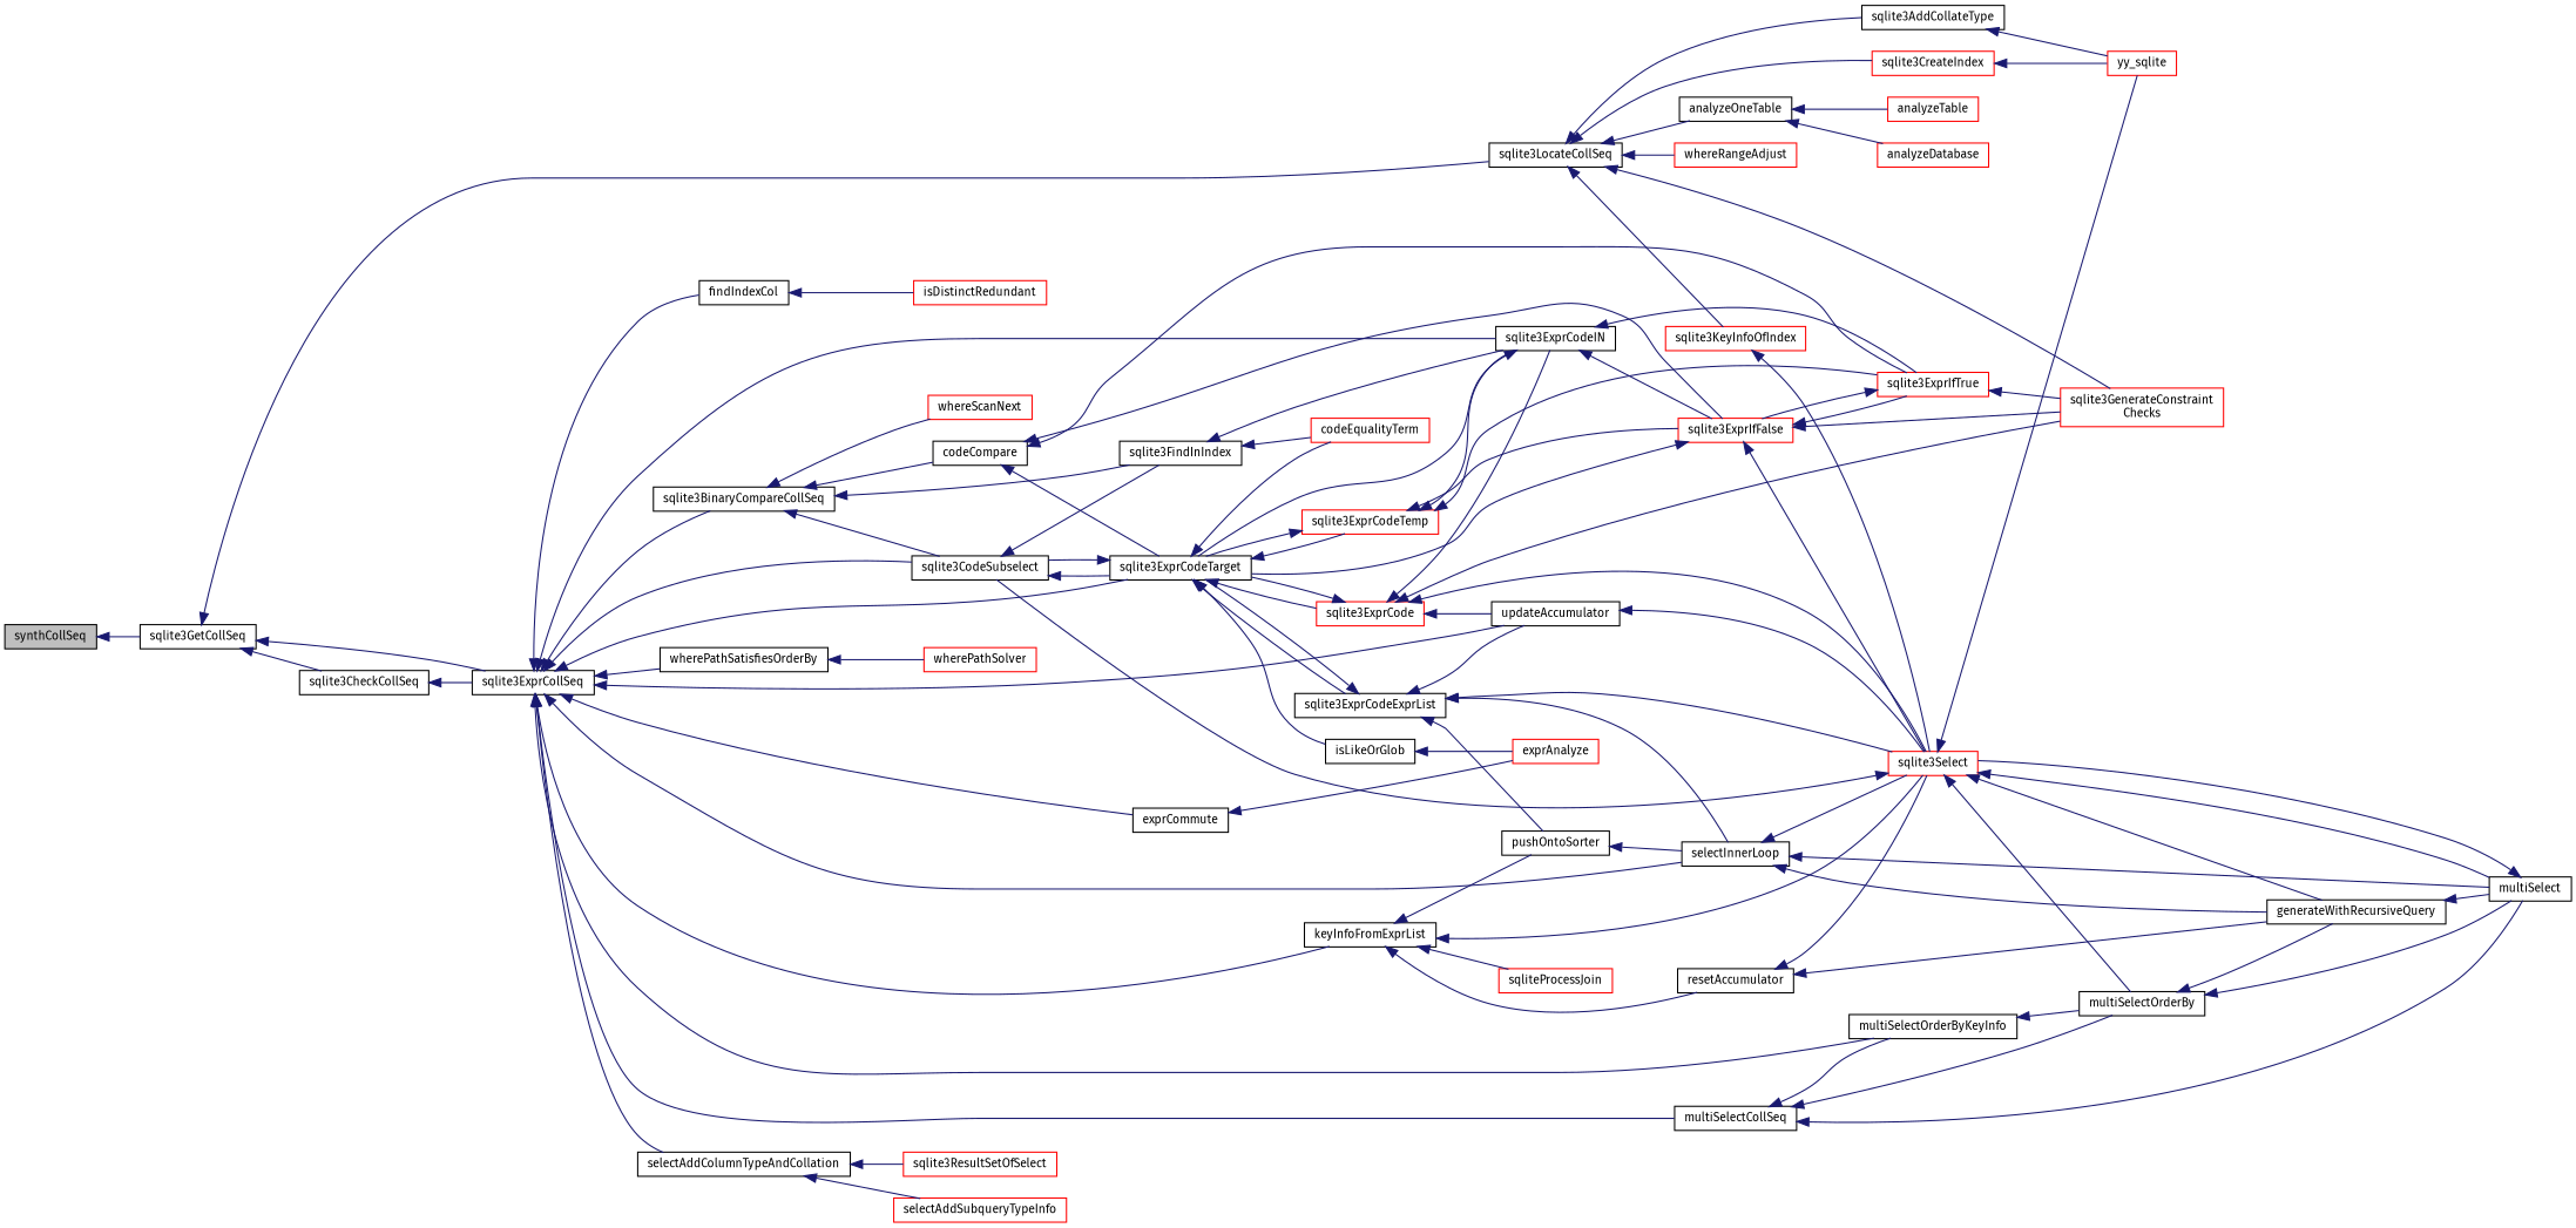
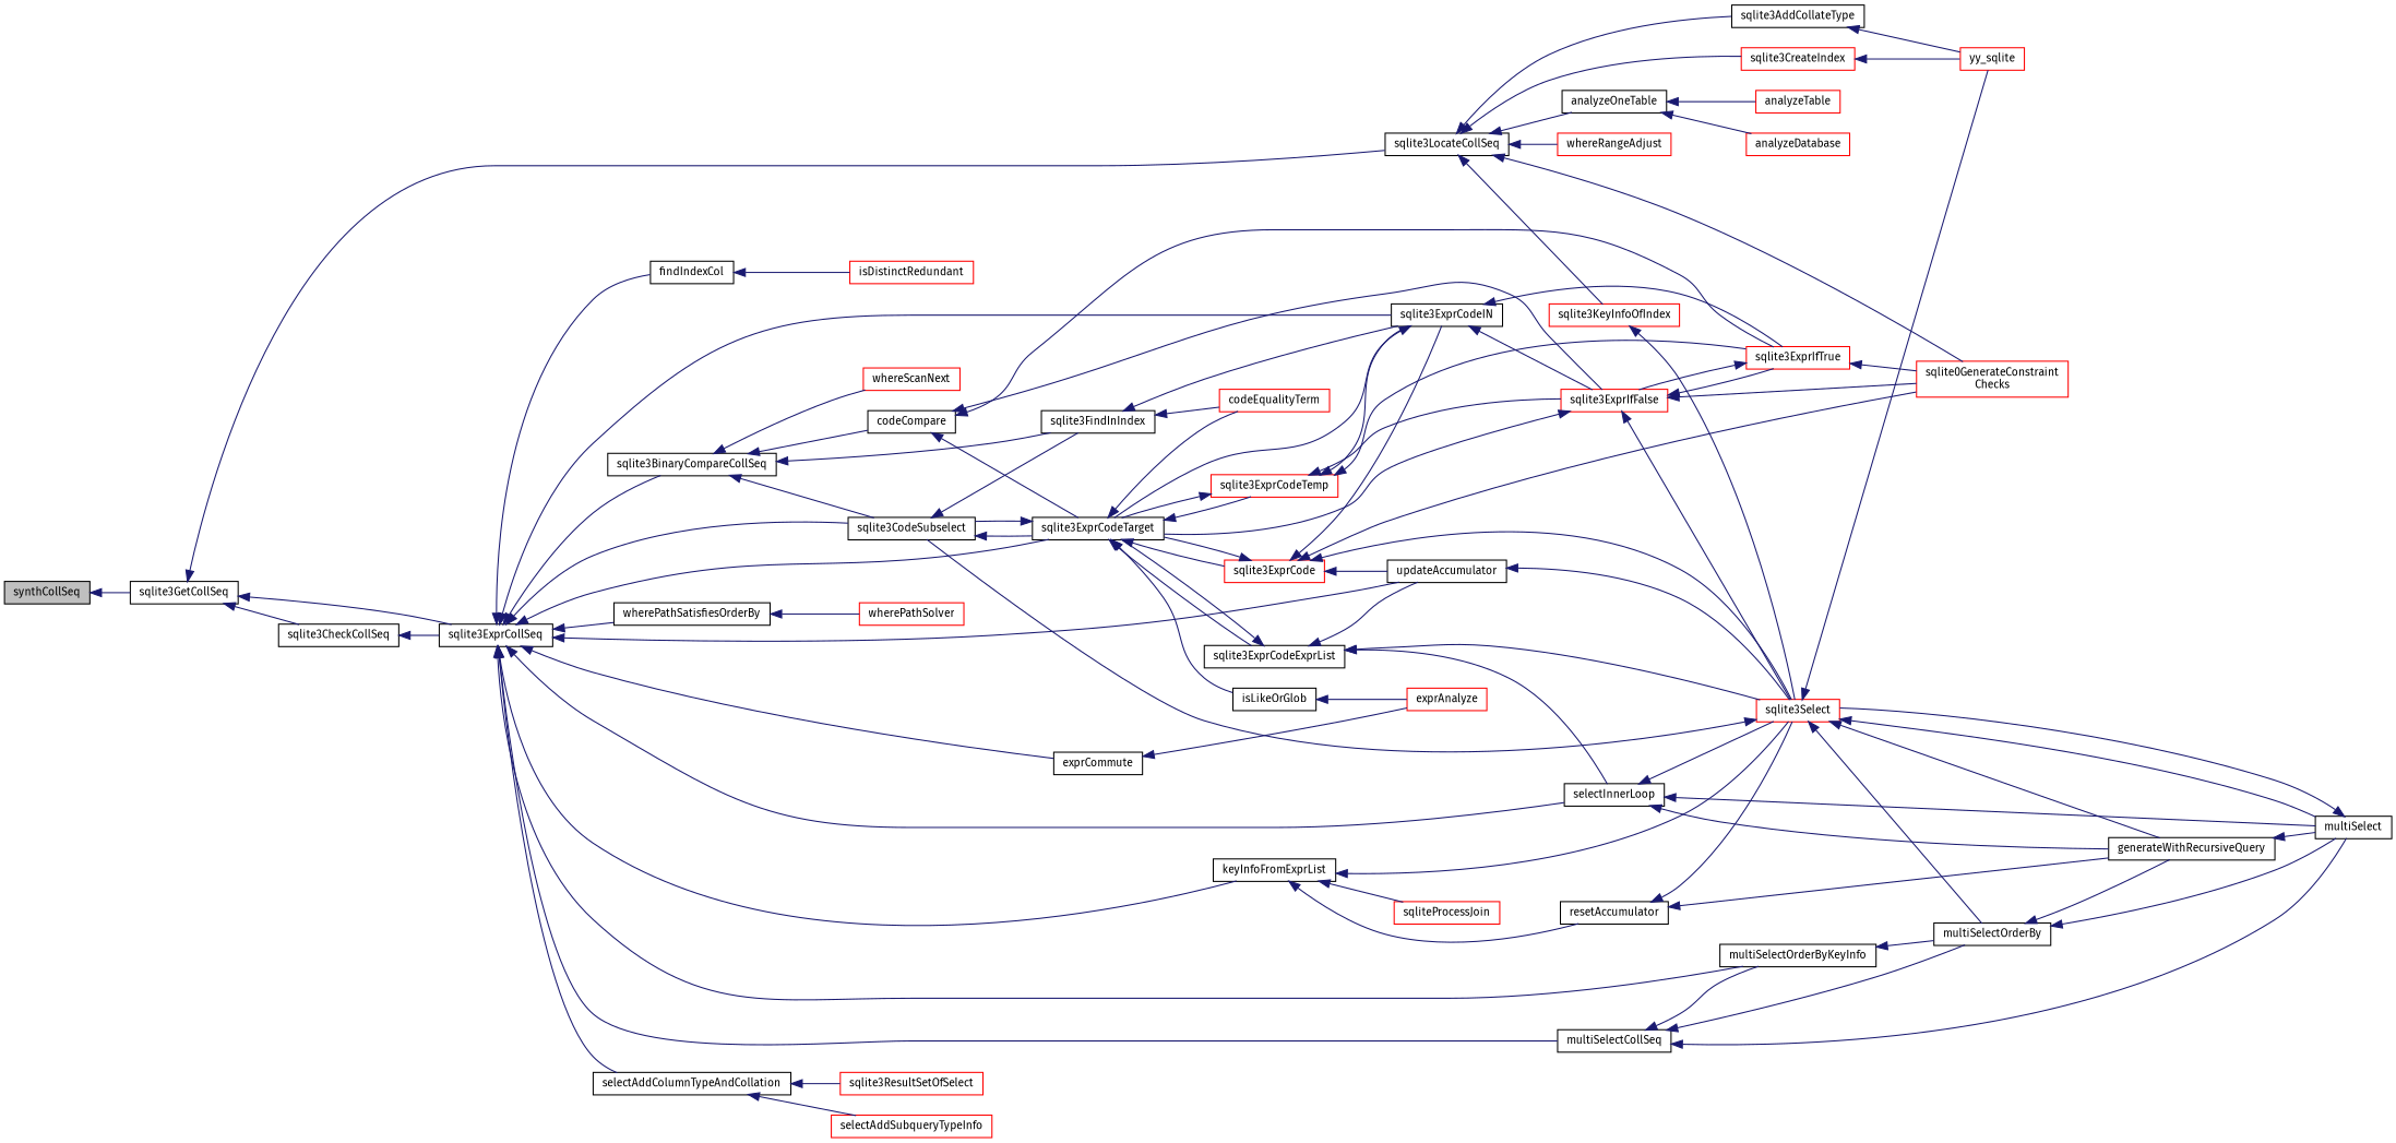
  digraph {
    fontname="Fira Sans"
    rankdir=LR
    node [color=black fillcolor=white fontname="Fira Sans" fontsize=10 shape=record style=filled]
    edge [color=midnightblue dir=back fontname="Fira Sans" fontsize=10 labelfontname=FreeSans labelfontsize=10 style=solid]
    n1 [fillcolor=grey75 fontcolor=black height=0.2 label=synthCollSeq width=0.4]
    n2 [height=0.2 label=sqlite3GetCollSeq width=0.4]
    n3 [height=0.2 label=sqlite3ExprCollSeq width=0.4]
    n4 [height=0.2 label=sqlite3LocateCollSeq width=0.4]
    n5 [height=0.2 label=sqlite3CheckCollSeq width=0.4]
    n6 [height=0.2 label=sqlite3BinaryCompareCollSeq width=0.4]
    n7 [height=0.2 label=sqlite3ExprCodeTarget width=0.4]
    n8 [height=0.2 label=sqlite3CodeSubselect width=0.4]
    n9 [height=0.2 label=sqlite3ExprCodeIN width=0.4]
    n10 [height=0.2 label=updateAccumulator width=0.4]
    n11 [height=0.2 label=selectInnerLoop width=0.4]
    n12 [height=0.2 label=keyInfoFromExprList width=0.4]
    n13 [height=0.2 label=selectAddColumnTypeAndCollation width=0.4]
    n14 [height=0.2 label=multiSelectCollSeq width=0.4]
    n15 [height=0.2 label=multiSelectOrderByKeyInfo width=0.4]
    n16 [height=0.2 label=exprCommute width=0.4]
    n17 [height=0.2 label=findIndexCol width=0.4]
    n18 [height=0.2 label=wherePathSatisfiesOrderBy width=0.4]
-   n19 [color=red height=0.2 label="sqlite3GenerateConstraint\lChecks" width=0.4]
+   n19 [color=red height=0.2 label="sqlite0GenerateConstraint\lChecks" width=0.4]
    n20 [height=0.2 label=analyzeOneTable width=0.4]
    n21 [height=0.2 label=sqlite3AddCollateType width=0.4]
    n22 [color=red height=0.2 label=sqlite3CreateIndex width=0.4]
    n23 [color=red height=0.2 label=sqlite3KeyInfoOfIndex width=0.4]
    n24 [color=red height=0.2 label=whereRangeAdjust width=0.4]
    n25 [height=0.2 label=codeCompare width=0.4]
    n26 [height=0.2 label=sqlite3FindInIndex width=0.4]
    n27 [color=red height=0.2 label=whereScanNext width=0.4]
    n28 [color=red height=0.2 label=codeEqualityTerm width=0.4]
    n29 [color=red height=0.2 label=sqlite3ExprCodeTemp width=0.4]
    n30 [color=red height=0.2 label=sqlite3ExprCode width=0.4]
    n31 [height=0.2 label=sqlite3ExprCodeExprList width=0.4]
    n32 [height=0.2 label=isLikeOrGlob width=0.4]
    n33 [color=red height=0.2 label=sqlite3ExprIfTrue width=0.4]
    n34 [color=red height=0.2 label=sqlite3ExprIfFalse width=0.4]
    n35 [color=red height=0.2 label=sqlite3Select width=0.4]
    n36 [height=0.2 label=generateWithRecursiveQuery width=0.4]
    n37 [height=0.2 label=multiSelect width=0.4]
-   n38 [height=0.2 label=pushOntoSorter width=0.4]
    n39 [color=red height=0.2 label=sqliteProcessJoin width=0.4]
    n40 [height=0.2 label=resetAccumulator width=0.4]
    n41 [color=red height=0.2 label=sqlite3ResultSetOfSelect width=0.4]
    n42 [color=red height=0.2 label=selectAddSubqueryTypeInfo width=0.4]
    n43 [height=0.2 label=multiSelectOrderBy width=0.4]
    n44 [color=red height=0.2 label=exprAnalyze width=0.4]
    n45 [color=red height=0.2 label=isDistinctRedundant width=0.4]
    n46 [color=red height=0.2 label=wherePathSolver width=0.4]
    n47 [color=red height=0.2 label=yy_sqlite width=0.4]
    n48 [color=red height=0.2 label=analyzeDatabase width=0.4]
    n49 [color=red height=0.2 label=analyzeTable width=0.4]
    n1 -> n2
    n2 -> n3
    n2 -> n4
    n2 -> n5
    n3 -> n6
    n3 -> n7
    n3 -> n8
    n3 -> n9
    n3 -> n10
    n3 -> n11
    n3 -> n12
    n3 -> n13
    n3 -> n14
    n3 -> n15
    n3 -> n16
    n3 -> n17
    n3 -> n18
    n4 -> n19
    n4 -> n20
    n4 -> n21
    n4 -> n22
    n4 -> n23
    n4 -> n24
    n5 -> n3
    n6 -> n8
    n6 -> n25
    n6 -> n26
    n6 -> n27
    n7 -> n8
    n7 -> n28
    n7 -> n29
    n7 -> n30
    n7 -> n31
    n7 -> n32
    n8 -> n7
    n8 -> n26
    n9 -> n7
    n9 -> n33
    n9 -> n34
    n10 -> n35
    n11 -> n35
    n11 -> n36
    n11 -> n37
    n12 -> n35
-   n12 -> n38
    n12 -> n39
    n12 -> n40
    n13 -> n41
    n13 -> n42
    n14 -> n15
    n14 -> n37
    n14 -> n43
    n15 -> n43
    n16 -> n44
    n17 -> n45
    n18 -> n46
    n20 -> n48
    n20 -> n49
    n21 -> n47
    n22 -> n47
    n23 -> n35
    n25 -> n7
    n25 -> n33
    n25 -> n34
    n26 -> n9
    n26 -> n28
    n29 -> n7
    n29 -> n9
    n29 -> n33
    n29 -> n34
    n30 -> n7
    n30 -> n9
    n30 -> n10
    n30 -> n19
    n30 -> n35
    n31 -> n7
    n31 -> n10
    n31 -> n11
    n31 -> n35
-   n31 -> n38
    n32 -> n44
    n33 -> n19
    n33 -> n34
    n34 -> n7
    n34 -> n19
    n34 -> n33
    n34 -> n35
    n35 -> n8
    n35 -> n36
    n35 -> n37
    n35 -> n43
    n35 -> n47
    n36 -> n37
    n37 -> n35
-   n38 -> n11
    n40 -> n35
    n40 -> n36
    n43 -> n36
    n43 -> n37
  }
